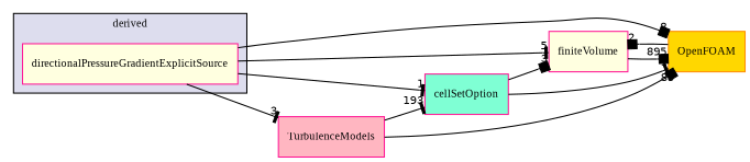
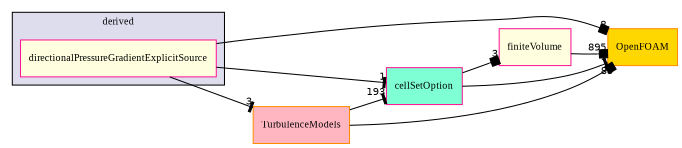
  digraph {
    compound=true
    fontname="Liberation Serif"
    rankdir=LR
    node [color=deeppink fillcolor=lightyellow fontname="Liberation Serif" fontsize=10 shape=box style=filled]
    edge [arrowhead=tee fontname="Liberation Serif" headlabel=3 labeldistance=1.5 labelfontname=Helvetica labelfontsize=10]
    n1 [label=directionalPressureGradientExplicitSource pencolor=black]
    n2 [label=finiteVolume]
-   n3 [fillcolor=lightpink label=TurbulenceModels]
+   n3 [color=darkorange fillcolor=lightpink label=TurbulenceModels]
    n4 [color=darkorange fillcolor=gold label=OpenFOAM]
    n5 [fillcolor=aquamarine label=cellSetOption]
    subgraph cluster_1 {
      bgcolor="#ddddee"
      fontsize=10
      label=derived
      pencolor=black
      n1
    }
-   n1 -> n2 [headlabel=5]
    n1 -> n3
    n1 -> n4 [arrowhead=box headlabel=8]
    n1 -> n5 [headlabel=1]
    n2 -> n4 [arrowhead=box headlabel=895]
    n3 -> n4 [arrowhead=box headlabel=83]
    n3 -> n5 [headlabel=193]
-   n4 -> n2 [arrowhead=box headlabel=2]
    n5 -> n2 [arrowhead=box]
    n5 -> n4 [headlabel=1]
  }
